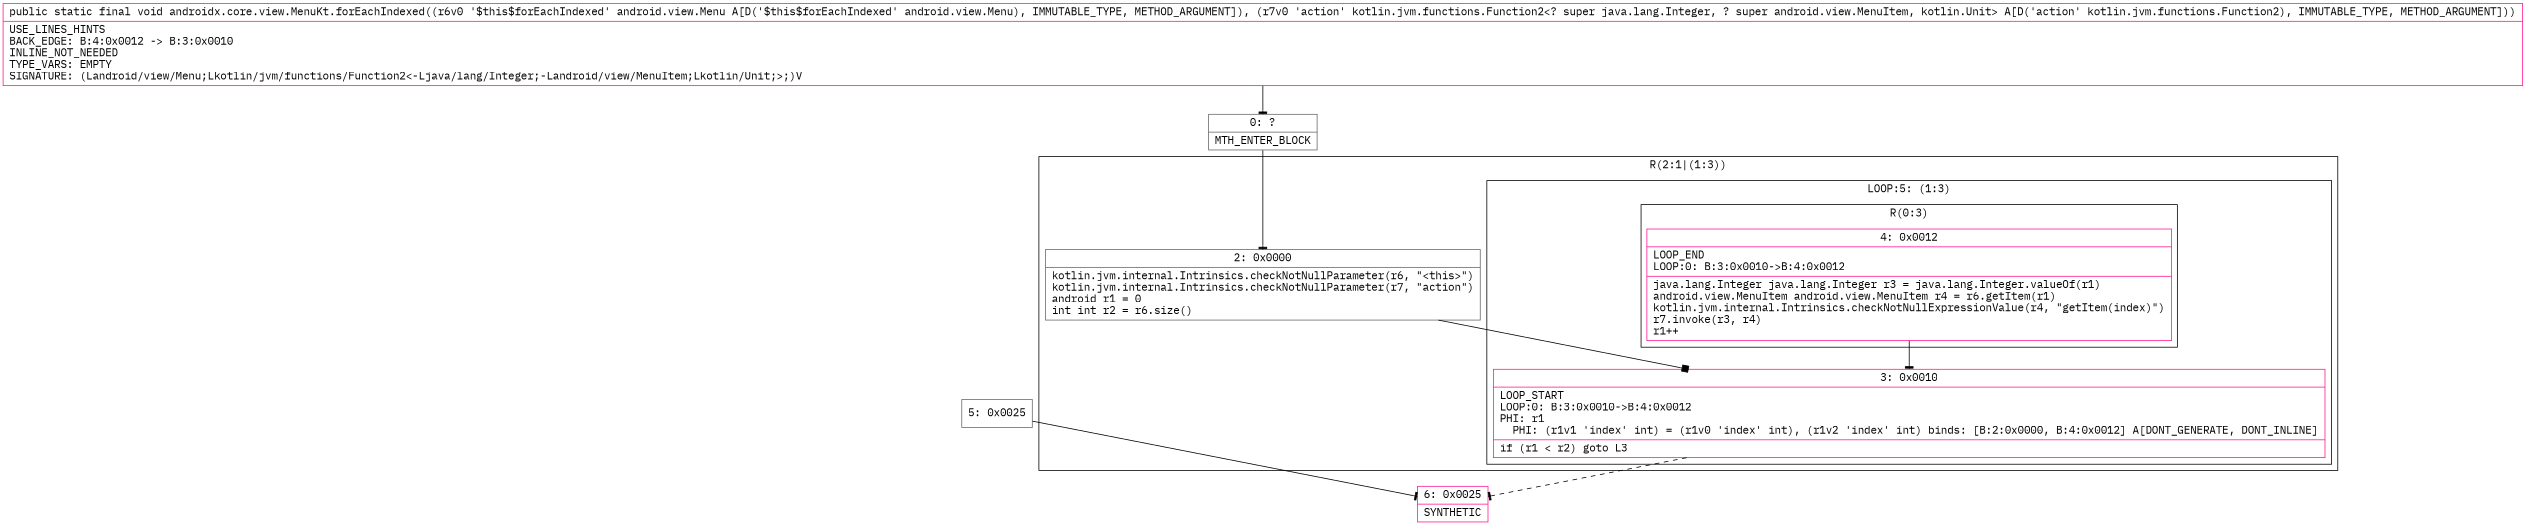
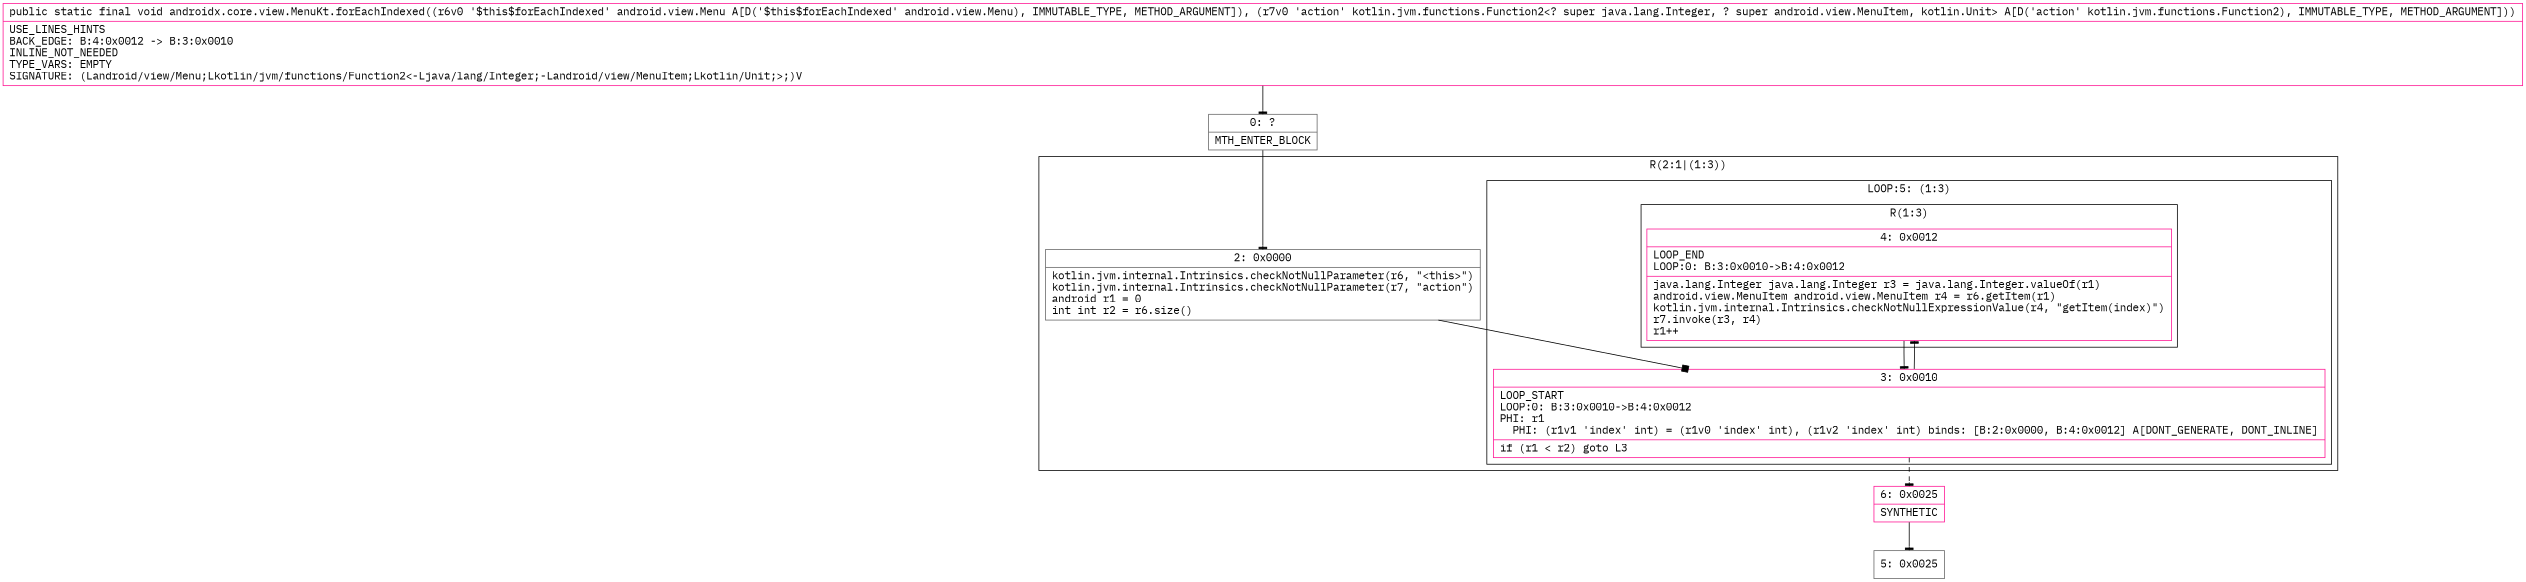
  digraph {
    fontname="IBM Plex Mono"
    node [color=deeppink fontname="IBM Plex Mono" shape=record]
    edge [arrowhead=tee fontname="IBM Plex Mono"]
    n1 [label="{4\:\ 0x0012|LOOP_END\lLOOP:0: B:3:0x0010\-\>B:4:0x0012\l|java.lang.Integer java.lang.Integer r3 = java.lang.Integer.valueOf(r1)\landroid.view.MenuItem android.view.MenuItem r4 = r6.getItem(r1)\lkotlin.jvm.internal.Intrinsics.checkNotNullExpressionValue(r4, \"getItem(index)\")\lr7.invoke(r3, r4)\lr1++\l}"]
    n2 [label="{3\:\ 0x0010|LOOP_START\lLOOP:0: B:3:0x0010\-\>B:4:0x0012\lPHI: r1 \l  PHI: (r1v1 'index' int) = (r1v0 'index' int), (r1v2 'index' int) binds: [B:2:0x0000, B:4:0x0012] A[DONT_GENERATE, DONT_INLINE]\l|if (r1 \< r2) goto L3\l}"]
    n3 [color=gray40 label="{2\:\ 0x0000|kotlin.jvm.internal.Intrinsics.checkNotNullParameter(r6, \"\<this\>\")\lkotlin.jvm.internal.Intrinsics.checkNotNullParameter(r7, \"action\")\landroid r1 = 0\lint int r2 = r6.size()\l}"]
    n4 [label="{6\:\ 0x0025|SYNTHETIC\l}"]
    n5 [color=gray40 label="{5\:\ 0x0025}"]
    n6 [color=gray40 label="{0\:\ ?|MTH_ENTER_BLOCK\l}"]
    n7 [label="{public static final void androidx.core.view.MenuKt.forEachIndexed((r6v0 '$this$forEachIndexed' android.view.Menu A[D('$this$forEachIndexed' android.view.Menu), IMMUTABLE_TYPE, METHOD_ARGUMENT]), (r7v0 'action' kotlin.jvm.functions.Function2\<? super java.lang.Integer, ? super android.view.MenuItem, kotlin.Unit\> A[D('action' kotlin.jvm.functions.Function2), IMMUTABLE_TYPE, METHOD_ARGUMENT]))  | USE_LINES_HINTS\lBACK_EDGE: B:4:0x0012 \-\> B:3:0x0010\lINLINE_NOT_NEEDED\lTYPE_VARS: EMPTY\lSIGNATURE: (Landroid\/view\/Menu;Lkotlin\/jvm\/functions\/Function2\<\-Ljava\/lang\/Integer;\-Landroid\/view\/MenuItem;Lkotlin\/Unit;\>;)V\l}"]
    subgraph cluster_1 {
      label="R(2:1|(1:3))"
      n3
      subgraph cluster_2 {
        label="LOOP:5: (1:3)"
        n2
        subgraph cluster_3 {
-         label="R(0:3)"
+         label="R(1:3)"
          n1
        }
      }
    }
    n1 -> n2
+   n2 -> n1
    n2 -> n4 [style=dashed]
    n3 -> n2 [arrowhead=box]
-   n5 -> n4
+   n4 -> n5
    n6 -> n3
    n7 -> n6
  }
